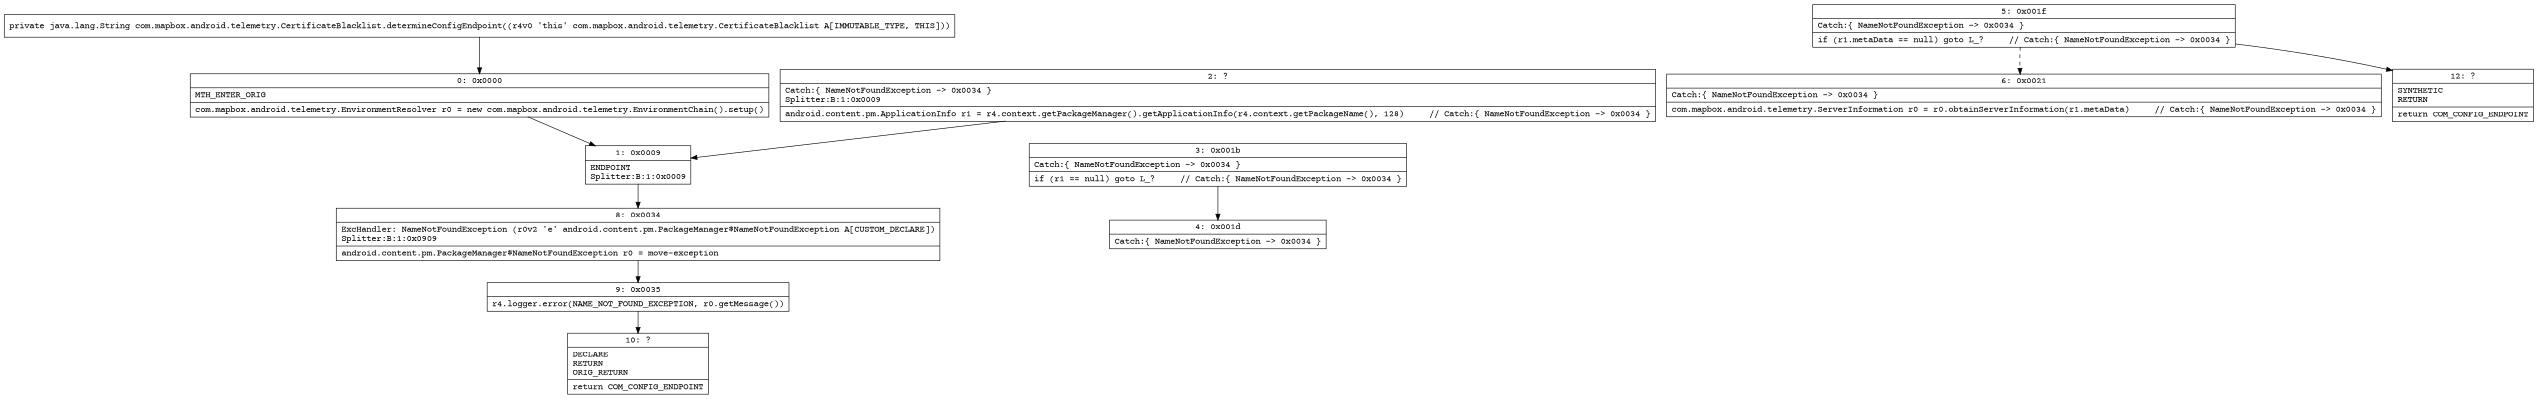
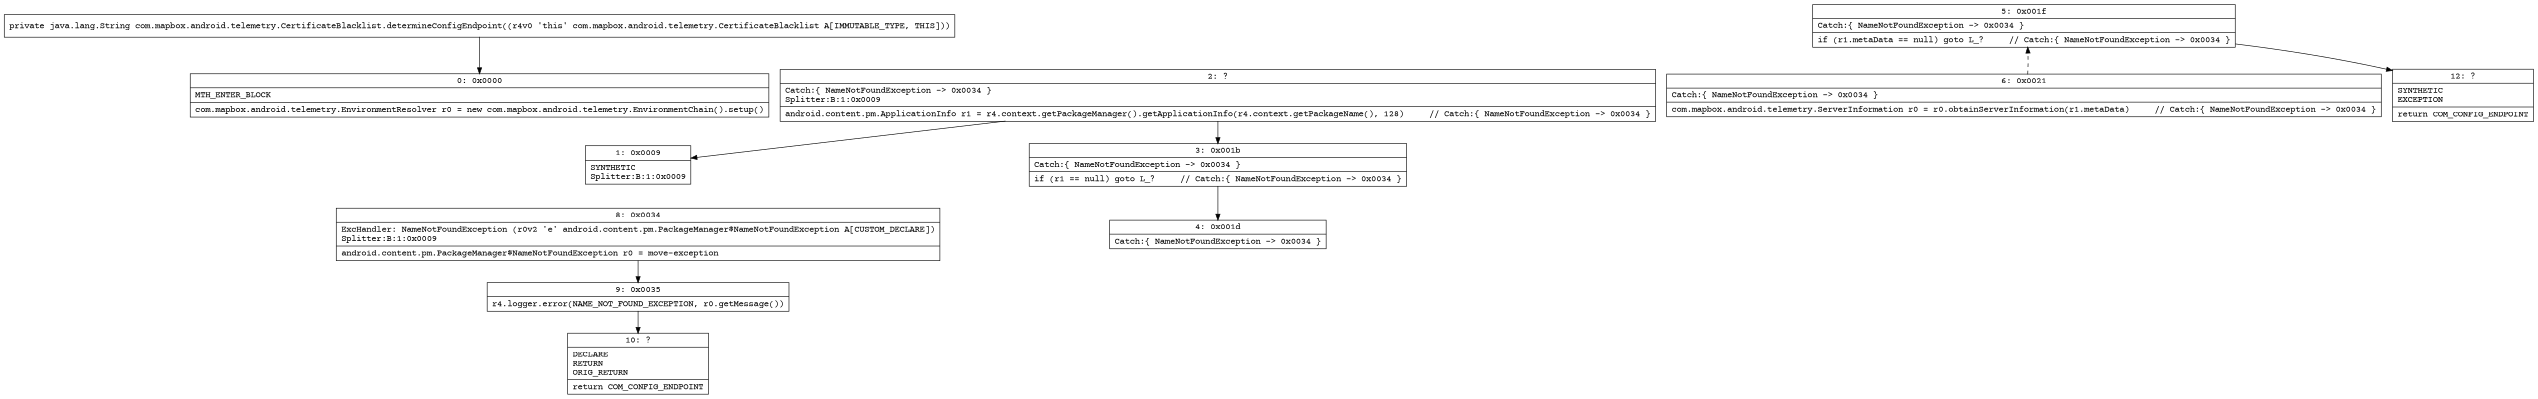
  digraph {
    fontname="Courier Prime"
    node [fontname="Courier Prime" shape=record]
    edge [fontname="Courier Prime"]
-   n1 [label="{0\:\ 0x0000|MTH_ENTER_ORIG\l|com.mapbox.android.telemetry.EnvironmentResolver r0 = new com.mapbox.android.telemetry.EnvironmentChain().setup()\l}"]
-   n2 [label="{1\:\ 0x0009|ENDPOINT\lSplitter:B:1:0x0009\l}"]
-   n3 [label="{8\:\ 0x0034|ExcHandler: NameNotFoundException (r0v2 'e' android.content.pm.PackageManager$NameNotFoundException A[CUSTOM_DECLARE])\lSplitter:B:1:0x0909\l|android.content.pm.PackageManager$NameNotFoundException r0 = move\-exception\l}"]
+   n1 [label="{0\:\ 0x0000|MTH_ENTER_BLOCK\l|com.mapbox.android.telemetry.EnvironmentResolver r0 = new com.mapbox.android.telemetry.EnvironmentChain().setup()\l}"]
+   n2 [label="{1\:\ 0x0009|SYNTHETIC\lSplitter:B:1:0x0009\l}"]
+   n3 [label="{8\:\ 0x0034|ExcHandler: NameNotFoundException (r0v2 'e' android.content.pm.PackageManager$NameNotFoundException A[CUSTOM_DECLARE])\lSplitter:B:1:0x0009\l|android.content.pm.PackageManager$NameNotFoundException r0 = move\-exception\l}"]
    n4 [label="{2\:\ ?|Catch:\{ NameNotFoundException \-\> 0x0034 \}\lSplitter:B:1:0x0009\l|android.content.pm.ApplicationInfo r1 = r4.context.getPackageManager().getApplicationInfo(r4.context.getPackageName(), 128)     \/\/ Catch:\{ NameNotFoundException \-\> 0x0034 \}\l}"]
    n5 [label="{3\:\ 0x001b|Catch:\{ NameNotFoundException \-\> 0x0034 \}\l|if (r1 == null) goto L_?     \/\/ Catch:\{ NameNotFoundException \-\> 0x0034 \}\l}"]
    n6 [label="{9\:\ 0x0035|r4.logger.error(NAME_NOT_FOUND_EXCEPTION, r0.getMessage())\l}"]
    n7 [label="{4\:\ 0x001d|Catch:\{ NameNotFoundException \-\> 0x0034 \}\l}"]
    n8 [label="{5\:\ 0x001f|Catch:\{ NameNotFoundException \-\> 0x0034 \}\l|if (r1.metaData == null) goto L_?     \/\/ Catch:\{ NameNotFoundException \-\> 0x0034 \}\l}"]
    n9 [label="{6\:\ 0x0021|Catch:\{ NameNotFoundException \-\> 0x0034 \}\l|com.mapbox.android.telemetry.ServerInformation r0 = r0.obtainServerInformation(r1.metaData)     \/\/ Catch:\{ NameNotFoundException \-\> 0x0034 \}\l}"]
-   n10 [label="{12\:\ ?|SYNTHETIC\lRETURN\l|return COM_CONFIG_ENDPOINT\l}"]
+   n10 [label="{12\:\ ?|SYNTHETIC\lEXCEPTION\l|return COM_CONFIG_ENDPOINT\l}"]
    n11 [label="{10\:\ ?|DECLARE\lRETURN\lORIG_RETURN\l|return COM_CONFIG_ENDPOINT\l}"]
    n12 [label="{private java.lang.String com.mapbox.android.telemetry.CertificateBlacklist.determineConfigEndpoint((r4v0 'this' com.mapbox.android.telemetry.CertificateBlacklist A[IMMUTABLE_TYPE, THIS])) }"]
-   n1 -> n2
-   n2 -> n3
    n3 -> n6
    n4 -> n2
+   n4 -> n5
    n5 -> n7 [style=solid]
    n6 -> n11
-   n8 -> n9 [style=dashed]
+   n9 -> n8 [style=dashed]
    n8 -> n10
    n12 -> n1
  }
